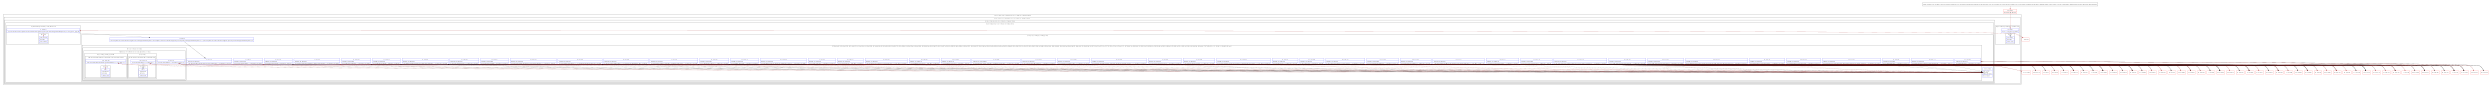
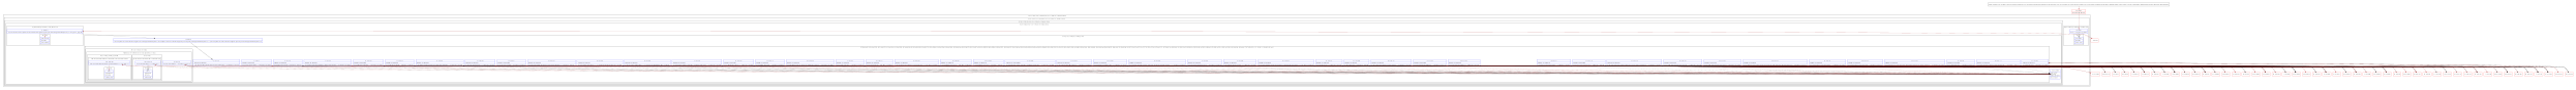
  digraph {
    fontname="Open Sans"
    node [color=blue fontname="Open Sans" shape=record]
    edge [color=black fontname="Open Sans"]
    n1 [label="{2\:\ 0x0003|RETURN\l|return true\l}"]
    n2 [label="{1\:\ 0x0001|if (r5 == r4) goto L_0x0003\l}"]
    n3 [label="{104\:\ 0x018f|RETURN\l|return false\l}"]
    n4 [label="{4\:\ 0x0007|if ((r5 instanceof com.mapbox.services.android.navigation.p015ui.p016v5.NavigationViewOptions) != true) goto L_0x018f\l}"]
    n5 [label="{105\:\ ?|SYNTHETIC\lRETURN\l|return true\l}"]
    n6 [label="{100\:\ 0x017d|if (r5.locationEngine() == null) goto L_?\l}"]
    n7 [label="{106\:\ ?|SYNTHETIC\lRETURN\l|return true\l}"]
    n8 [label="{102\:\ 0x018a|if (r4.locationEngine.equals(r5.locationEngine()) == true) goto L_?\l}"]
    n9 [label="{98\:\ 0x0177|if (r4.locationEngine == null) goto L_0x0179\l}"]
    n10 [label="{6\:\ 0x0015|ADDED_TO_REGION\l|if (r4.directionsRoute.equals(r5.directionsRoute()) == true) goto L_0x0017\l}"]
    n11 [label="{8\:\ 0x0019|ADDED_TO_REGION\l|if (r4.directionsProfile != null) goto L_0x0022\l}"]
    n12 [label="{10\:\ 0x001f|ADDED_TO_REGION\l|if (r5.directionsProfile() == null) goto L_0x002e\l}"]
    n13 [label="{12\:\ 0x002c|ADDED_TO_REGION\l|if (r4.directionsProfile.equals(r5.directionsProfile()) == true) goto L_0x002e\l}"]
    n14 [label="{14\:\ 0x0030|ADDED_TO_REGION\l|if (r4.lightThemeResId != null) goto L_0x0039\l}"]
    n15 [label="{16\:\ 0x0036|ADDED_TO_REGION\l|if (r5.lightThemeResId() == null) goto L_0x0045\l}"]
    n16 [label="{18\:\ 0x0043|ADDED_TO_REGION\l|if (r4.lightThemeResId.equals(r5.lightThemeResId()) == true) goto L_0x0045\l}"]
    n17 [label="{20\:\ 0x0047|ADDED_TO_REGION\l|if (r4.darkThemeResId != null) goto L_0x0050\l}"]
    n18 [label="{22\:\ 0x004d|ADDED_TO_REGION\l|if (r5.darkThemeResId() == null) goto L_0x005c\l}"]
    n19 [label="{24\:\ 0x005a|ADDED_TO_REGION\l|if (r4.darkThemeResId.equals(r5.darkThemeResId()) == true) goto L_0x005c\l}"]
    n20 [label="{26\:\ 0x0062|ADDED_TO_REGION\l|if (r4.shouldSimulateRoute == r5.shouldSimulateRoute()) goto L_0x0064\l}"]
    n21 [label="{28\:\ 0x006a|ADDED_TO_REGION\l|if (r4.waynameChipEnabled == r5.waynameChipEnabled()) goto L_0x006c\l}"]
    n22 [label="{30\:\ 0x0076|ADDED_TO_REGION\l|if (r4.navigationOptions.equals(r5.navigationOptions()) == true) goto L_0x0078\l}"]
    n23 [label="{32\:\ 0x007a|ADDED_TO_REGION\l|if (r4.feedbackListener != null) goto L_0x0083\l}"]
    n24 [label="{34\:\ 0x0080|ADDED_TO_REGION\l|if (r5.feedbackListener() == null) goto L_0x008f\l}"]
    n25 [label="{36\:\ 0x008d|ADDED_TO_REGION\l|if (r4.feedbackListener.equals(r5.feedbackListener()) == true) goto L_0x008f\l}"]
    n26 [label="{38\:\ 0x0091|ADDED_TO_REGION\l|if (r4.routeListener != null) goto L_0x009a\l}"]
    n27 [label="{40\:\ 0x0097|ADDED_TO_REGION\l|if (r5.routeListener() == null) goto L_0x00a6\l}"]
    n28 [label="{42\:\ 0x00a4|ADDED_TO_REGION\l|if (r4.routeListener.equals(r5.routeListener()) == true) goto L_0x00a6\l}"]
    n29 [label="{44\:\ 0x00a8|ADDED_TO_REGION\l|if (r4.navigationListener != null) goto L_0x00b1\l}"]
    n30 [label="{46\:\ 0x00ae|ADDED_TO_REGION\l|if (r5.navigationListener() == null) goto L_0x00bd\l}"]
    n31 [label="{48\:\ 0x00bb|ADDED_TO_ARGUMENT\l|if (r4.navigationListener.equals(r5.navigationListener()) == true) goto L_0x00bd\l}"]
    n32 [label="{50\:\ 0x00bf|ADDED_TO_REGION\l|if (r4.progressChangeListener != null) goto L_0x00c8\l}"]
    n33 [label="{52\:\ 0x00c5|ADDED_TO_REGION\l|if (r5.progressChangeListener() == null) goto L_0x00d4\l}"]
    n34 [label="{54\:\ 0x00d2|ADDED_TO_REGION\l|if (r4.progressChangeListener.equals(r5.progressChangeListener()) == true) goto L_0x00d4\l}"]
    n35 [label="{56\:\ 0x00d6|ADDED_TO_REGION\l|if (r4.milestoneEventListener != null) goto L_0x00df\l}"]
    n36 [label="{58\:\ 0x00dc|ADDED_TO_REGION\l|if (r5.milestoneEventListener() == null) goto L_0x00eb\l}"]
    n37 [label="{60\:\ 0x00e9|ADDED_TO_REGION\l|if (r4.milestoneEventListener.equals(r5.milestoneEventListener()) == true) goto L_0x00eb\l}"]
    n38 [label="{62\:\ 0x00ed|ADDED_TO_REGION\l|if (r4.milestones != null) goto L_0x00f6\l}"]
    n39 [label="{64\:\ 0x00f3|ADDED_TO_REGION\l|if (r5.milestones() == null) goto L_0x0102\l}"]
    n40 [label="{66\:\ 0x0100|ADDED_TO_REGION\l|if (r4.milestones.equals(r5.milestones()) == true) goto L_0x0102\l}"]
    n41 [label="{68\:\ 0x0104|ADDED_TO_REGION\l|if (r4.bottomSheetCallback != null) goto L_0x010d\l}"]
    n42 [label="{70\:\ 0x010a|ADDED_TO_REGION\l|if (r5.bottomSheetCallback() == null) goto L_0x0119\l}"]
-   n43 [label="{72\:\ 0x0117|ADDED_TO_REGION\l|if (r4.bottomSheetCallback.equals(r5.bottomSheetCallback()) == true) goto L_0x0119\l}"]
    n44 [label="{74\:\ 0x011b|ADDED_TO_REGION\l|if (r4.instructionListListener != null) goto L_0x0124\l}"]
    n45 [label="{76\:\ 0x0121|ADDED_TO_REGION\l|if (r5.instructionListListener() == null) goto L_0x0130\l}"]
    n46 [label="{78\:\ 0x012e|ADDED_TO_REGION\l|if (r4.instructionListListener.equals(r5.instructionListListener()) == true) goto L_0x0130\l}"]
    n47 [label="{80\:\ 0x0132|ADDED_TO_REGION\l|if (r4.speechAnnouncementListener != null) goto L_0x013b\l}"]
    n48 [label="{82\:\ 0x0138|ADDED_TO_REGION\l|if (r5.speechAnnouncementListener() == null) goto L_0x0147\l}"]
    n49 [label="{84\:\ 0x0145|ADDED_TO_REGION\l|if (r4.speechAnnouncementListener.equals(r5.speechAnnouncementListener()) == true) goto L_0x0147\l}"]
    n50 [label="{86\:\ 0x0149|ADDED_TO_REGION\l|if (r4.bannerInstructionsListener != null) goto L_0x0152\l}"]
    n51 [label="{88\:\ 0x014f|ADDED_TO_REGION\l|if (r5.bannerInstructionsListener() == null) goto L_0x015e\l}"]
    n52 [label="{90\:\ 0x015c|ADDED_TO_REGION\l|if (r4.bannerInstructionsListener.equals(r5.bannerInstructionsListener()) == true) goto L_0x015e\l}"]
    n53 [label="{92\:\ 0x0160|ADDED_TO_REGION\l|if (r4.speechPlayer != null) goto L_0x0169\l}"]
    n54 [label="{94\:\ 0x0166|ADDED_TO_REGION\l|if (r5.speechPlayer() == null) goto L_0x0175\l}"]
    n55 [label="{96\:\ 0x0173|ADDED_TO_REGION\l|if (r4.speechPlayer.equals(r5.speechPlayer()) == true) goto L_0x0175\l}"]
    n56 [label="{5\:\ 0x0009|com.mapbox.services.android.navigation.ui.v5.NavigationViewOptions com.mapbox.services.android.navigation.p015ui.p016v5.NavigationViewOptions r5 = (com.mapbox.services.android.navigation.p015ui.p016v5.NavigationViewOptions) r5\l}"]
    n57 [label="{103\:\ 0x018d|SYNTHETIC\lRETURN\lORIG_RETURN\l|return false\l}"]
    n58 [color=red label="{3\:\ 0x0004}"]
    n59 [color=red label="{99\:\ 0x0179}"]
    n60 [color=red label="{101\:\ 0x0180}"]
    n61 [color=red label="{7\:\ 0x0017}"]
    n62 [color=red label="{9\:\ 0x001b}"]
    n63 [color=red label="{11\:\ 0x0022}"]
    n64 [color=red label="{13\:\ 0x002e}"]
    n65 [color=red label="{15\:\ 0x0032}"]
    n66 [color=red label="{17\:\ 0x0039}"]
    n67 [color=red label="{19\:\ 0x0045}"]
    n68 [color=red label="{21\:\ 0x0049}"]
    n69 [color=red label="{23\:\ 0x0050}"]
    n70 [color=red label="{25\:\ 0x005c}"]
    n71 [color=red label="{27\:\ 0x0064}"]
    n72 [color=red label="{29\:\ 0x006c}"]
    n73 [color=red label="{31\:\ 0x0078}"]
    n74 [color=red label="{33\:\ 0x007c}"]
    n75 [color=red label="{35\:\ 0x0083}"]
    n76 [color=red label="{37\:\ 0x008f}"]
    n77 [color=red label="{39\:\ 0x0093}"]
    n78 [color=red label="{41\:\ 0x009a}"]
    n79 [color=red label="{43\:\ 0x00a6}"]
    n80 [color=red label="{45\:\ 0x00aa}"]
    n81 [color=red label="{47\:\ 0x00b1}"]
    n82 [color=red label="{49\:\ 0x00bd}"]
    n83 [color=red label="{51\:\ 0x00c1}"]
    n84 [color=red label="{53\:\ 0x00c8}"]
    n85 [color=red label="{55\:\ 0x00d4}"]
    n86 [color=red label="{57\:\ 0x00d8}"]
    n87 [color=red label="{59\:\ 0x00df}"]
    n88 [color=red label="{61\:\ 0x00eb}"]
    n89 [color=red label="{63\:\ 0x00ef}"]
    n90 [color=red label="{65\:\ 0x00f6}"]
    n91 [color=red label="{67\:\ 0x0102}"]
    n92 [color=red label="{69\:\ 0x0106}"]
    n93 [color=red label="{71\:\ 0x010d}"]
    n94 [color=red label="{73\:\ 0x0119}"]
    n95 [color=red label="{75\:\ 0x011d}"]
    n96 [color=red label="{77\:\ 0x0124}"]
    n97 [color=red label="{79\:\ 0x0130}"]
    n98 [color=red label="{81\:\ 0x0134}"]
    n99 [color=red label="{83\:\ 0x013b}"]
    n100 [color=red label="{85\:\ 0x0147}"]
    n101 [color=red label="{87\:\ 0x014b}"]
    n102 [color=red label="{89\:\ 0x0152}"]
    n103 [color=red label="{91\:\ 0x015e}"]
    n104 [color=red label="{93\:\ 0x0162}"]
    n105 [color=red label="{95\:\ 0x0169}"]
    n106 [color=red label="{97\:\ 0x0175}"]
    n107 [color=red label="{0\:\ 0x0000|MTH_ENTER_BLOCK\l}"]
    n108 [label="{public boolean com.mapbox.services.android.navigation.ui.v5.AutoValue_NavigationViewOptions.equals((r4v0 'this' com.mapbox.services.android.navigation.ui.v5.AutoValue_NavigationViewOptions A[IMMUTABLE_TYPE, THIS]), (r5v0 java.lang.Object A[IMMUTABLE_TYPE, METHOD_ARGUMENT])) }" color=""]
    subgraph cluster_1 {
      label="R(1:(2:(1:2)|(1:(2:(1:104)|(3:5|(1:(1:(1:105))(1:(1:106)))|103)))))"
      subgraph cluster_2 {
        label="R(2:(1:2)|(1:(2:(1:104)|(3:5|(1:(1:(1:105))(1:(1:106)))|103))))"
        subgraph cluster_3 {
          label="IF [B:1:0x0001] THEN: R(1:2) ELSE: null"
          n2
          subgraph cluster_4 {
            label="R(1:2)"
            n1
          }
        }
        subgraph cluster_5 {
          label="R(1:(2:(1:104)|(3:5|(1:(1:(1:105))(1:(1:106)))|103)))"
          subgraph cluster_6 {
            label="R(2:(1:104)|(3:5|(1:(1:(1:105))(1:(1:106)))|103))"
            subgraph cluster_7 {
              label="IF [B:4:0x0007] THEN: R(1:104) ELSE: null"
              n4
              subgraph cluster_8 {
                label="R(1:104)"
                n3
              }
            }
            subgraph cluster_9 {
              label="R(3:5|(1:(1:(1:105))(1:(1:106)))|103)"
              n56
              n57
              subgraph cluster_10 {
                label="IF [B:6:0x0015, B:8:0x0019, B:10:0x001f, B:12:0x002c, B:14:0x0030, B:16:0x0036, B:18:0x0043, B:20:0x0047, B:22:0x004d, B:24:0x005a, B:26:0x0062, B:28:0x006a, B:30:0x0076, B:32:0x007a, B:34:0x0080, B:36:0x008d, B:38:0x0091, B:40:0x0097, B:42:0x00a4, B:44:0x00a8, B:46:0x00ae, B:48:0x00bb, B:50:0x00bf, B:52:0x00c5, B:54:0x00d2, B:56:0x00d6, B:58:0x00dc, B:60:0x00e9, B:62:0x00ed, B:64:0x00f3, B:66:0x0100, B:68:0x0104, B:70:0x010a, B:72:0x0117, B:74:0x011b, B:76:0x0121, B:78:0x012e, B:80:0x0132, B:82:0x0138, B:84:0x0145, B:86:0x0149, B:88:0x014f, B:90:0x015c, B:92:0x0160, B:94:0x0166, B:96:0x0173] THEN: R(1:(1:(1:105))(1:(1:106))) ELSE: null"
                n10
                n11
                n12
                n13
                n14
                n15
                n16
                n17
                n18
                n19
                n20
                n21
                n22
                n23
                n24
                n25
                n26
                n27
                n28
                n29
                n30
                n31
                n32
                n33
                n34
                n35
                n36
                n37
                n38
                n39
                n40
                n41
                n42
-               n43
                n44
                n45
                n46
                n47
                n48
                n49
                n50
                n51
                n52
                n53
                n54
                n55
                subgraph cluster_11 {
                  label="R(1:(1:(1:105))(1:(1:106)))"
                  subgraph cluster_12 {
                    label="IF [B:98:0x0177] THEN: R(1:(1:105)) ELSE: R(1:(1:106))"
                    n9
                    subgraph cluster_13 {
                      label="R(1:(1:105))"
                      subgraph cluster_14 {
                        label="IF [B:100:0x017d] THEN: R(1:105) ELSE: null"
                        n6
                        subgraph cluster_15 {
                          label="R(1:105)"
                          n5
                        }
                      }
                    }
                    subgraph cluster_16 {
                      label="R(1:(1:106)) | ELSE_IF_CHAIN\l"
                      subgraph cluster_17 {
                        label="IF [B:102:0x018a] THEN: R(1:106) ELSE: null | ELSE_IF_CHAIN\l"
                        n8
                        subgraph cluster_18 {
                          label="R(1:106)"
                          n7
                        }
                      }
                    }
                  }
                }
              }
            }
          }
        }
      }
    }
    n2 -> n1
    n2 -> n58 [color=brown style=dashed]
    n4 -> n3 [color=brown]
    n4 -> n56 [style=dashed]
    n6 -> n5
    n6 -> n57 [style=dashed]
    n8 -> n7 [color=brown]
    n8 -> n57 [color=brown style=dashed]
    n9 -> n59
    n9 -> n60 [color=brown style=dashed]
    n10 -> n57 [color=brown style=dashed]
    n10 -> n61
    n11 -> n62 [style=dashed]
    n11 -> n63
    n12 -> n57 [style=dashed]
    n12 -> n64
    n13 -> n57 [style=dashed]
    n13 -> n64 [color=brown]
    n14 -> n65 [style=dashed]
    n14 -> n66
    n15 -> n57 [color=brown style=dashed]
    n15 -> n67
    n16 -> n67
    n17 -> n68 [style=dashed]
    n17 -> n69
    n18 -> n57 [style=dashed]
    n18 -> n70 [color=brown]
    n19 -> n57 [style=dashed]
    n19 -> n70
    n20 -> n57 [style=dashed]
    n20 -> n71
    n21 -> n57 [style=dashed]
    n21 -> n72 [color=brown]
    n22 -> n57 [color=brown style=dashed]
    n22 -> n73 [color=brown]
    n23 -> n74 [style=dashed]
    n23 -> n75 [color=brown]
    n24 -> n57 [color=brown style=dashed]
    n24 -> n76
    n25 -> n57 [style=dashed]
    n25 -> n76 [color=brown]
    n26 -> n77 [color=brown style=dashed]
    n26 -> n78
    n27 -> n57 [color=brown style=dashed]
    n27 -> n79
    n28 -> n57 [style=dashed]
    n28 -> n79
    n29 -> n80 [color=brown style=dashed]
    n29 -> n81
    n30 -> n57 [color=brown style=dashed]
    n30 -> n82
    n31 -> n57 [color=brown style=dashed]
    n31 -> n82 [color=brown]
    n32 -> n83 [color=brown style=dashed]
    n32 -> n84
    n33 -> n57 [style=dashed]
    n33 -> n85 [color=brown]
    n34 -> n57 [color=brown style=dashed]
    n34 -> n85
    n35 -> n86 [color=brown style=dashed]
    n35 -> n87
    n36 -> n57 [style=dashed]
    n36 -> n88
    n37 -> n57 [color=brown style=dashed]
    n37 -> n88 [color=brown]
    n38 -> n89 [color=brown style=dashed]
    n38 -> n90 [color=brown]
    n39 -> n57 [color=brown style=dashed]
    n39 -> n91 [color=brown]
    n40 -> n57 [color=brown style=dashed]
    n40 -> n91 [color=brown]
    n41 -> n92 [color=brown style=dashed]
    n41 -> n93
    n42 -> n57 [color=brown style=dashed]
    n42 -> n94
-   n43 -> n57 [color=brown style=dashed]
-   n43 -> n94
    n44 -> n95 [color=brown style=dashed]
    n44 -> n96 [color=brown]
    n45 -> n57 [style=dashed]
    n45 -> n97 [color=brown]
    n46 -> n57 [color=brown style=dashed]
    n46 -> n97
    n47 -> n98 [color=brown style=dashed]
    n47 -> n99
    n48 -> n57 [style=dashed]
    n48 -> n100
    n49 -> n57 [color=brown style=dashed]
    n49 -> n100
    n50 -> n101 [style=dashed]
    n50 -> n102
    n51 -> n57 [color=brown style=dashed]
    n51 -> n103
    n52 -> n57 [style=dashed]
    n52 -> n103
    n53 -> n104 [color=brown style=dashed]
    n53 -> n105
    n54 -> n57 [style=dashed]
    n54 -> n106
    n55 -> n57 [style=dashed]
    n55 -> n106
    n56 -> n10
    n57 -> n16 [style=dashed]
    n58 -> n4 [color=brown]
    n59 -> n6 [color=brown]
    n60 -> n8 [color=brown]
    n61 -> n11
    n62 -> n12 [color=brown]
    n63 -> n13 [color=brown]
    n64 -> n14
    n65 -> n15
    n66 -> n16
    n67 -> n17 [color=brown]
    n68 -> n18 [color=brown]
    n69 -> n19 [color=brown]
    n70 -> n20
    n71 -> n21 [color=brown]
    n72 -> n22
    n73 -> n23 [color=brown]
    n74 -> n24
    n75 -> n25 [color=brown]
    n76 -> n26 [color=brown]
    n77 -> n27
    n78 -> n28
    n79 -> n29
    n80 -> n30 [color=brown]
    n81 -> n31
    n82 -> n32
    n83 -> n33 [color=brown]
    n84 -> n34
    n85 -> n35 [color=brown]
    n86 -> n36
    n87 -> n37
    n88 -> n38
    n89 -> n39
    n90 -> n40 [color=brown]
    n91 -> n41
    n92 -> n42 [color=brown]
-   n93 -> n43
    n94 -> n44
    n95 -> n45
    n96 -> n46
    n97 -> n47 [color=brown]
    n98 -> n48 [color=brown]
    n99 -> n49 [color=brown]
    n100 -> n50 [color=brown]
    n101 -> n51 [color=brown]
    n102 -> n52
    n103 -> n53 [color=brown]
    n104 -> n54 [color=brown]
    n105 -> n55
    n106 -> n9 [color=brown]
    n107 -> n2 [color=brown]
    n108 -> n107 [color=brown]
  }
